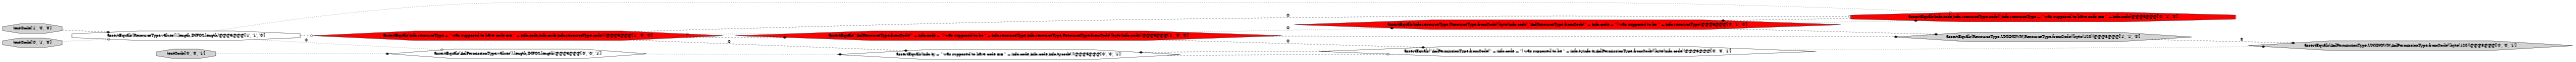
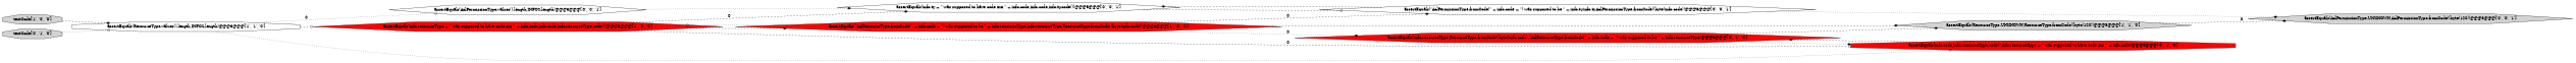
  digraph {
    rankdir=LR
    node [fillcolor=lightgray shape=hexagon style=filled]
    edge [style=dashed arrowhead=diamond]
    n1 [fillcolor=white label="assertEquals(AclPermissionType.values().length,INFOS.length)@@@3@@@['0', '0', '1']"]
    n2 [fillcolor=white label="assertEquals(info.ty + \" was supposed to have code == \" + info.code,info.code,info.ty.code())@@@5@@@['0', '0', '1']"]
    n3 [fillcolor=red label="assertEquals(info.resourceType,ResourceType.fromCode((byte)info.code),\"AclResourceType.fromCode(\" + info.code + \") was supposed to be \" + info.resourceType)@@@6@@@['0', '1', '0']"]
    n4 [fillcolor=red label="assertEquals(info.code,info.resourceType.code(),info.resourceType + \" was supposed to have code == \" + info.code)@@@5@@@['0', '1', '0']" shape=octagon]
    n5 [label="assertEquals(ResourceType.UNKNOWN,ResourceType.fromCode((byte)120))@@@8@@@['1', '1', '0']"]
    n6 [label="testCode['1', '0', '0']" shape=octagon]
    n7 [fillcolor=white label="assertEquals(ResourceType.values().length,INFOS.length)@@@3@@@['1', '1', '0']" shape=octagon]
    n8 [fillcolor=white label="assertEquals(\"AclPermissionType.fromCode(\" + info.code + \") was supposed to be \" + info.ty,info.ty,AclPermissionType.fromCode((byte)info.code))@@@6@@@['0', '0', '1']"]
-   n9 [label="testCode['0', '0', '1']" shape=octagon]
    n10 [label="assertEquals(AclPermissionType.UNKNOWN,AclPermissionType.fromCode((byte)120))@@@8@@@['0', '0', '1']"]
    n11 [label="testCode['0', '1', '0']" shape=octagon]
    n12 [fillcolor=red label="assertEquals(\"AclResourceType.fromCode(\" + info.code + \") was supposed to be \" + info.resourceType,info.resourceType,ResourceType.fromCode((byte)info.code))@@@6@@@['1', '0', '0']"]
    n13 [fillcolor=red label="assertEquals(info.resourceType + \" was supposed to have code == \" + info.code,info.code,info.resourceType.code())@@@5@@@['1', '0', '0']"]
    n1 -> n2 [style=dotted]
    n2 -> n8 [arrowhead=odot]
    n3 -> n4 [style=dotted]
    n3 -> n5
    n4 -> n3
    n5 -> n10 [label=0]
    n6 -> n7
    n7 -> n1 [label=0 style=dotted arrowhead=odot]
    n7 -> n4 [style=dotted arrowhead=odot]
    n7 -> n13 [arrowhead=odot]
    n8 -> n2
    n8 -> n10 [style=dotted]
-   n9 -> n1 [style=dotted]
    n11 -> n7 [style=dotted arrowhead=odot]
    n12 -> n3 [label=0 style=dotted]
    n12 -> n5
    n12 -> n8 [label=0]
    n12 -> n13 [style=dotted arrowhead=odot]
    n13 -> n2 [label=0]
    n13 -> n4 [label=0 arrowhead=odot]
    n13 -> n12
  }
